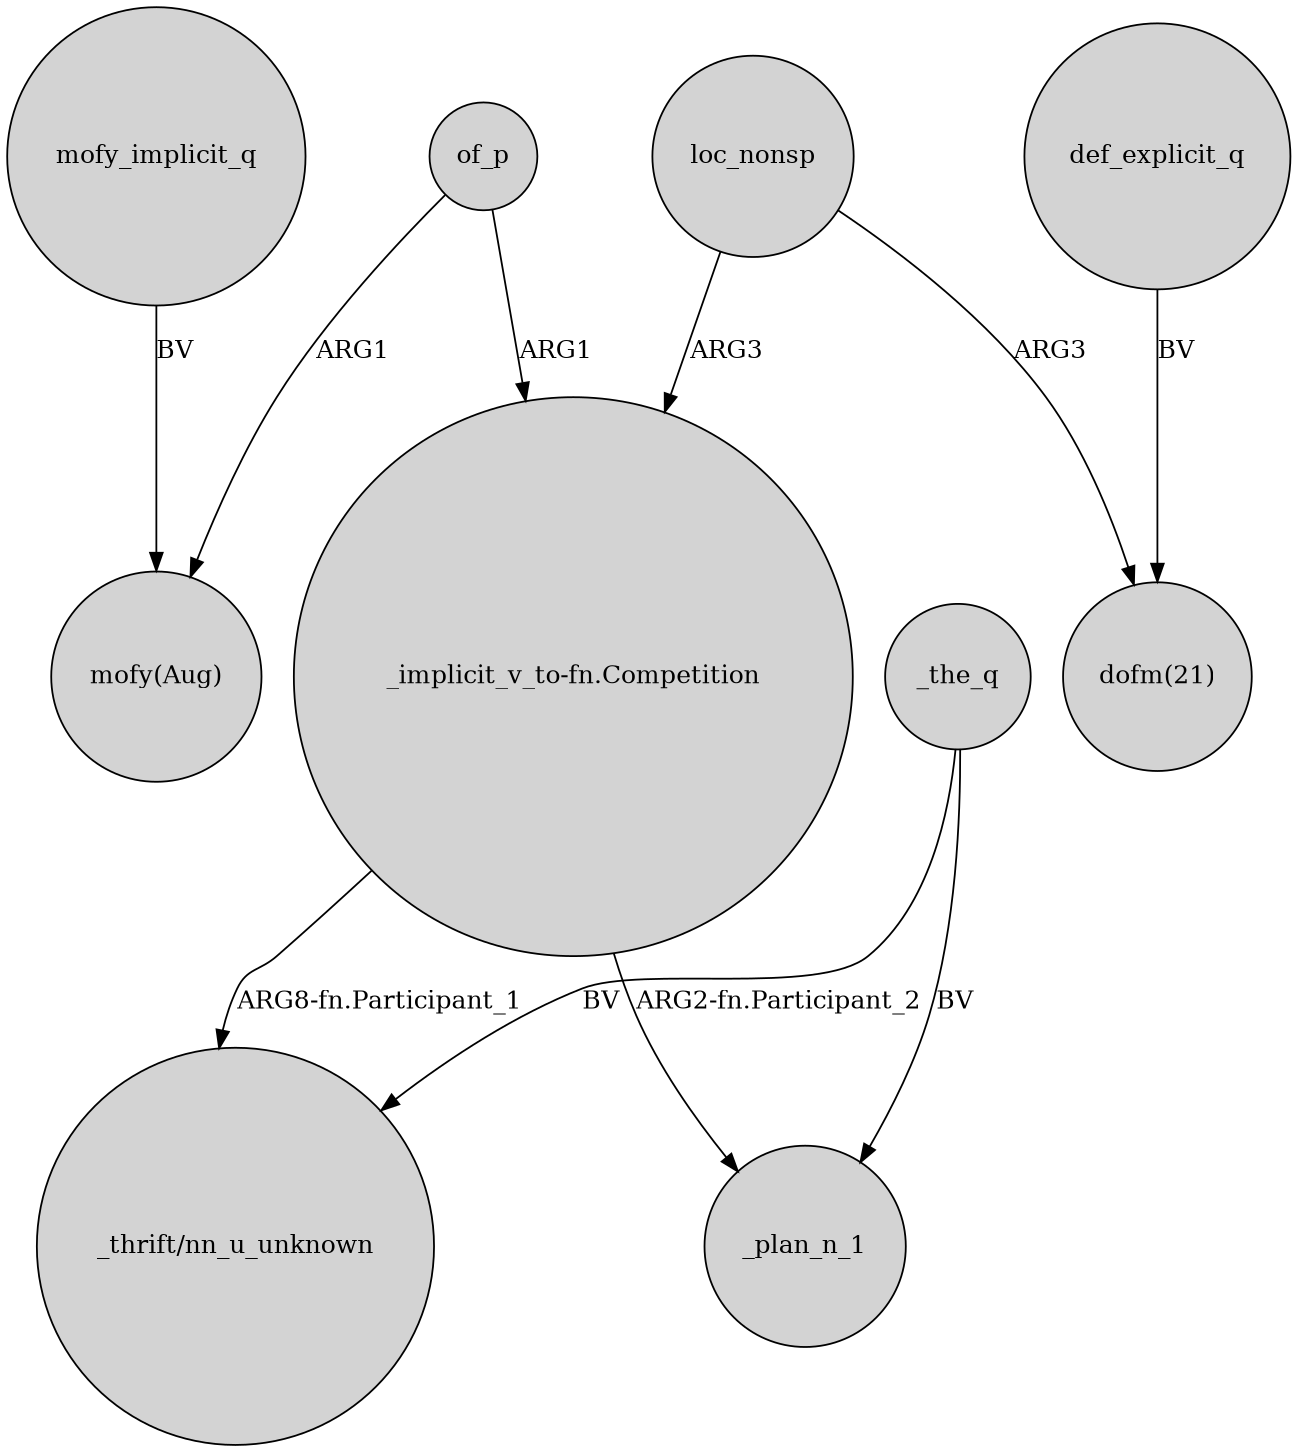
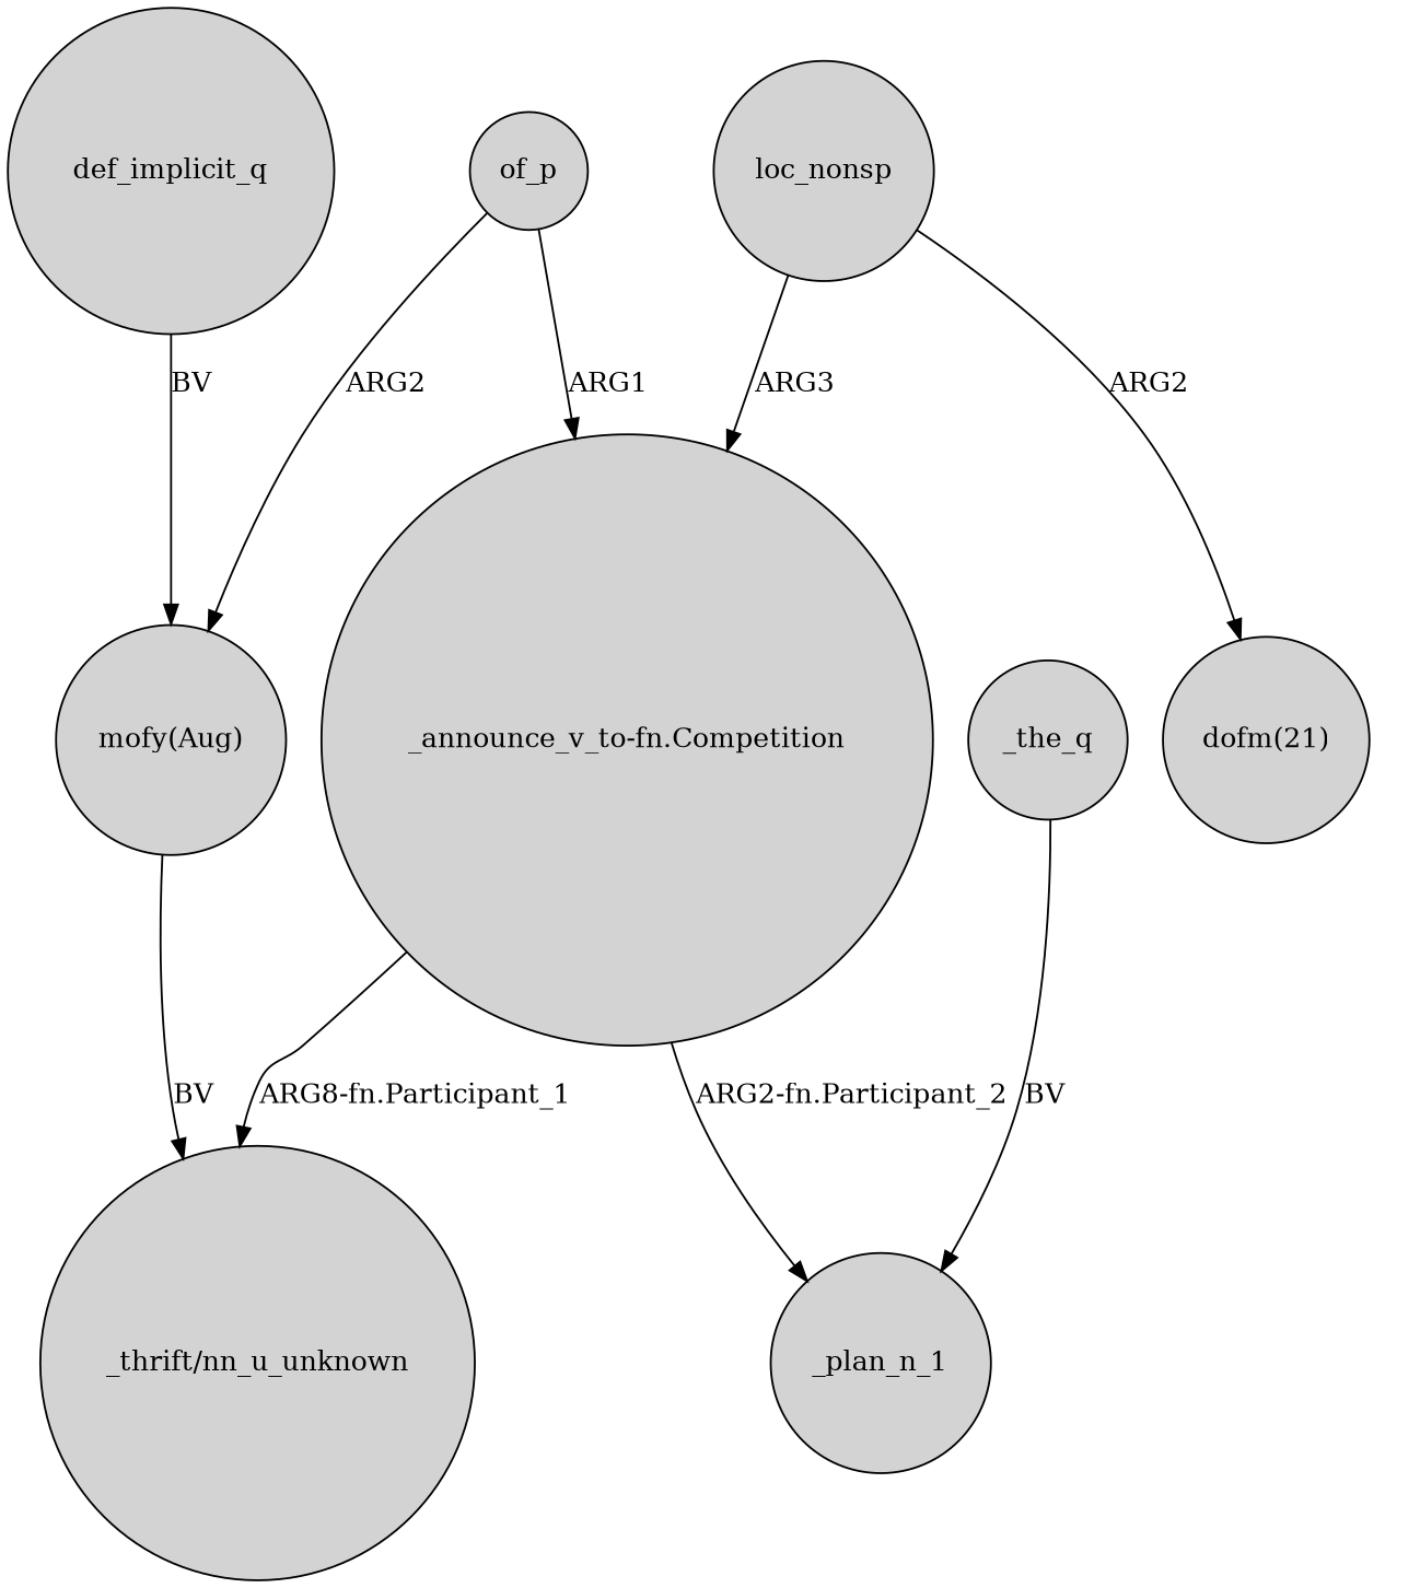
  digraph {
    node [shape=circle style=filled]
-   "_announce_v_to-fn.Competition" [label="_implicit_v_to-fn.Competition"]
+   "_announce_v_to-fn.Competition"
    "_thrift/nn_u_unknown"
    _plan_n_1
    loc_nonsp
    "dofm(21)"
    _the_q
-   def_implicit_q [label=mofy_implicit_q]
+   def_implicit_q
    "mofy(Aug)"
-   def_explicit_q
    of_p
    "_announce_v_to-fn.Competition" -> "_thrift/nn_u_unknown" [label="ARG8-fn.Participant_1"]
    "_announce_v_to-fn.Competition" -> _plan_n_1 [label="ARG2-fn.Participant_2"]
    loc_nonsp -> "_announce_v_to-fn.Competition" [label=ARG3]
-   loc_nonsp -> "dofm(21)" [label=ARG3]
-   _the_q -> "_thrift/nn_u_unknown" [label=BV]
+   loc_nonsp -> "dofm(21)" [label=ARG2]
+   "mofy(Aug)" -> "_thrift/nn_u_unknown" [label=BV]
    _the_q -> _plan_n_1 [label=BV]
    def_implicit_q -> "mofy(Aug)" [label=BV]
-   def_explicit_q -> "dofm(21)" [label=BV]
    of_p -> "_announce_v_to-fn.Competition" [label=ARG1]
-   of_p -> "mofy(Aug)" [label=ARG1]
+   of_p -> "mofy(Aug)" [label=ARG2]
  }
